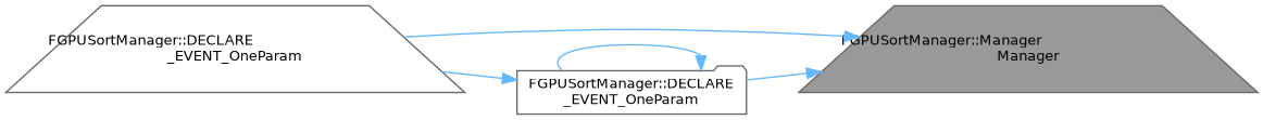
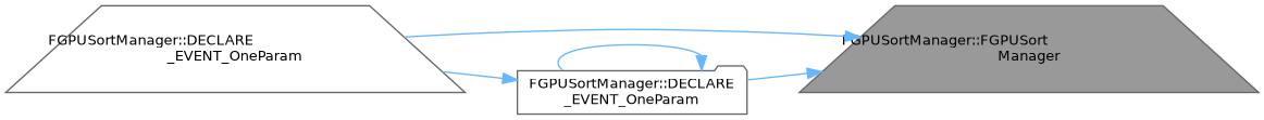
  digraph {
    rankdir=RL
    node [color=grey40 fillcolor=white fontname=Helvetica fontsize=10 shape=trapezium style=filled]
    edge [color=steelblue1 dir=back fontname=Helvetica fontsize=10 labelfontname=Helvetica labelfontsize=10 style=solid]
-   n1 [color=gray40 fillcolor=grey60 fontcolor=black height=0.2 label="FGPUSortManager::Manager\lManager" width=0.4]
+   n1 [color=gray40 fillcolor=grey60 fontcolor=black height=0.2 label="FGPUSortManager::FGPUSort\lManager" width=0.4]
    n2 [height=0.2 label="FGPUSortManager::DECLARE\l_EVENT_OneParam" width=0.4]
    n3 [height=0.2 label="FGPUSortManager::DECLARE\l_EVENT_OneParam" shape=folder width=0.4]
    n1 -> n2
    n1 -> n3
    n3 -> n2
    n3 -> n3
  }
